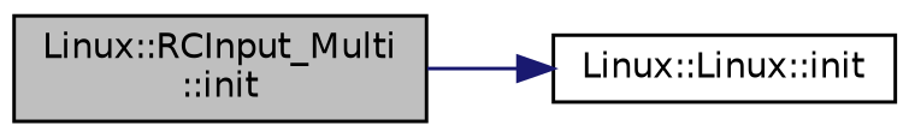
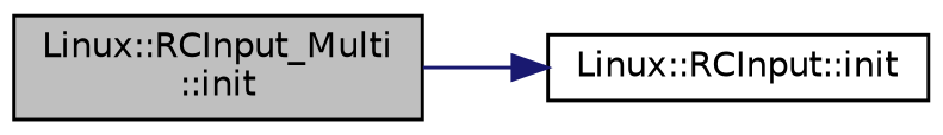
  digraph {
    rankdir=LR
    node [color=black fontname=Helvetica fontsize=10 shape=record style=filled]
    n1 [fillcolor=grey75 fontcolor=black height=0.2 label="Linux::RCInput_Multi\l::init" width=0.4]
-   n2 [fillcolor=white height=0.2 label="Linux::Linux::init" width=0.4]
+   n2 [fillcolor=white height=0.2 label="Linux::RCInput::init" width=0.4]
    n1 -> n2 [color=midnightblue fontname=Helvetica fontsize=10 labelfontname=Helvetica labelfontsize=10 style=solid]
  }
